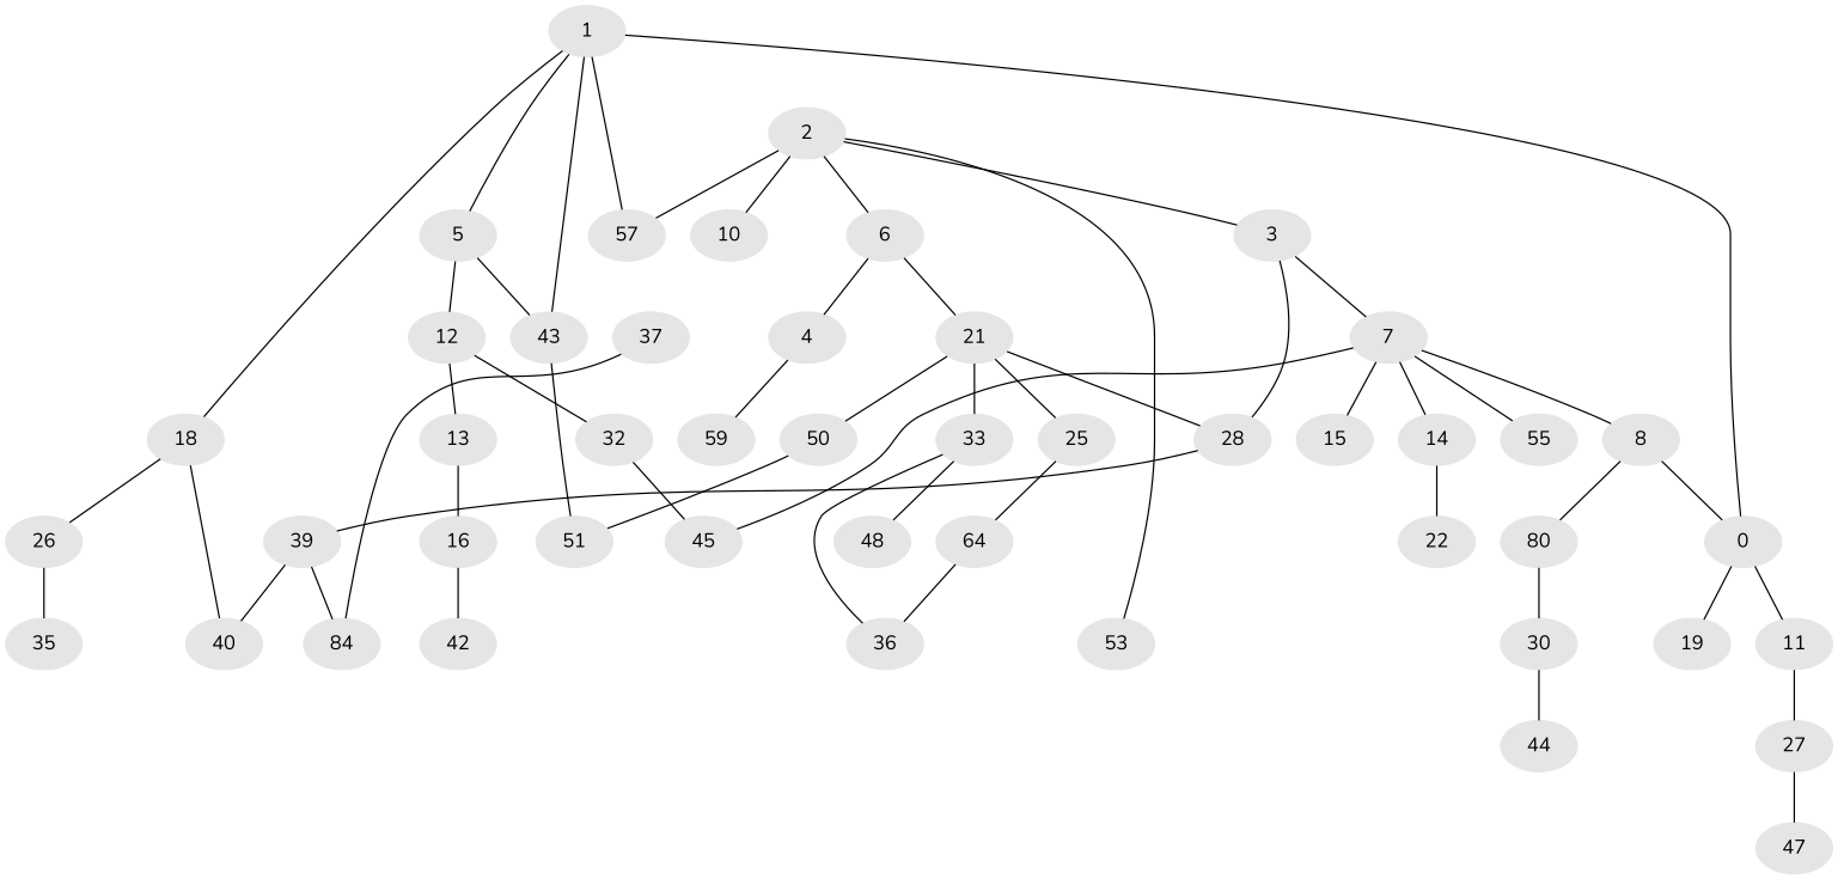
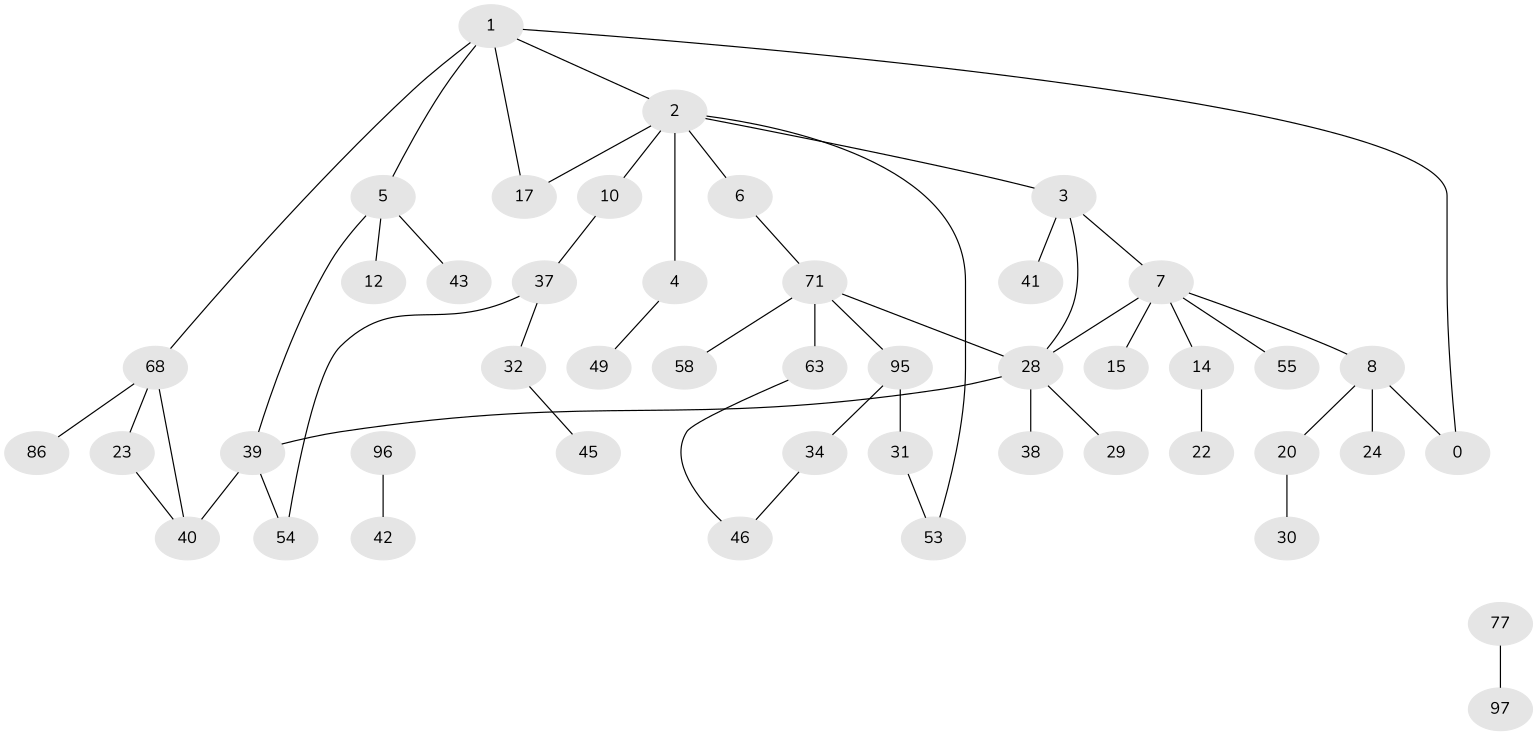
  graph {
    fontname=Nunito
    node [color=gray90 fontname=Nunito style=filled]
    edge [fontname=Nunito]
    1
    2
    5
    n4 [label=0]
-   17 [label=57]
-   18
+   17
+   18 [label=68]
    3
    4
    6
    10
    53
    12
    39
    43
-   11
-   19
-   26
+   23
+   26 [label=86]
    40
    28
+   29
+   38
    7
-   49 [label=59]
-   21
+   41
+   49
+   21 [label=71]
    37
    8
    14
    15
    45
    n32 [label=55]
-   13
    32
-   54 [label=84]
-   51
-   25
-   33
-   50
-   20 [label=80]
+   54
+   25 [label=95]
+   33 [label=63]
+   50 [label=58]
+   20
+   24
    22
    30
-   27
-   47
-   16
+   27 [label=77]
+   47 [label=97]
+   16 [label=96]
    42
-   35
-   44
-   34 [label=64]
-   36
-   48
-   1 -- 43
+   31
+   34
+   36 [label=46]
+   1 -- 2
    1 -- 5
    1 -- n4
    1 -- 17
    1 -- 18
    2 -- 17
    2 -- 3
-   6 -- 4
+   2 -- 4
    2 -- 6
    2 -- 10
    2 -- 53
    5 -- 12
+   5 -- 39
    5 -- 43
-   n4 -- 11
-   n4 -- 19
+   18 -- 23
    18 -- 26
    18 -- 40
    3 -- 28
    3 -- 7
+   3 -- 41
    4 -- 49
    6 -- 21
-   12 -- 13
-   12 -- 32
+   10 -- 37
+   37 -- 32
    39 -- 40
    39 -- 54
-   43 -- 51
-   11 -- 27
-   26 -- 35
+   23 -- 40
    28 -- 39
+   28 -- 29
+   28 -- 38
    7 -- 8
    7 -- 14
    7 -- 15
-   7 -- 45
+   7 -- 28
    7 -- n32
    21 -- 28
    21 -- 25
    21 -- 33
    21 -- 50
    37 -- 54
    8 -- n4
    8 -- 20
+   8 -- 24
    14 -- 22
-   13 -- 16
    32 -- 45
+   25 -- 31
    25 -- 34
    33 -- 36
-   33 -- 48
-   50 -- 51
    20 -- 30
-   30 -- 44
    27 -- 47
    16 -- 42
+   31 -- 53
    34 -- 36
  }
